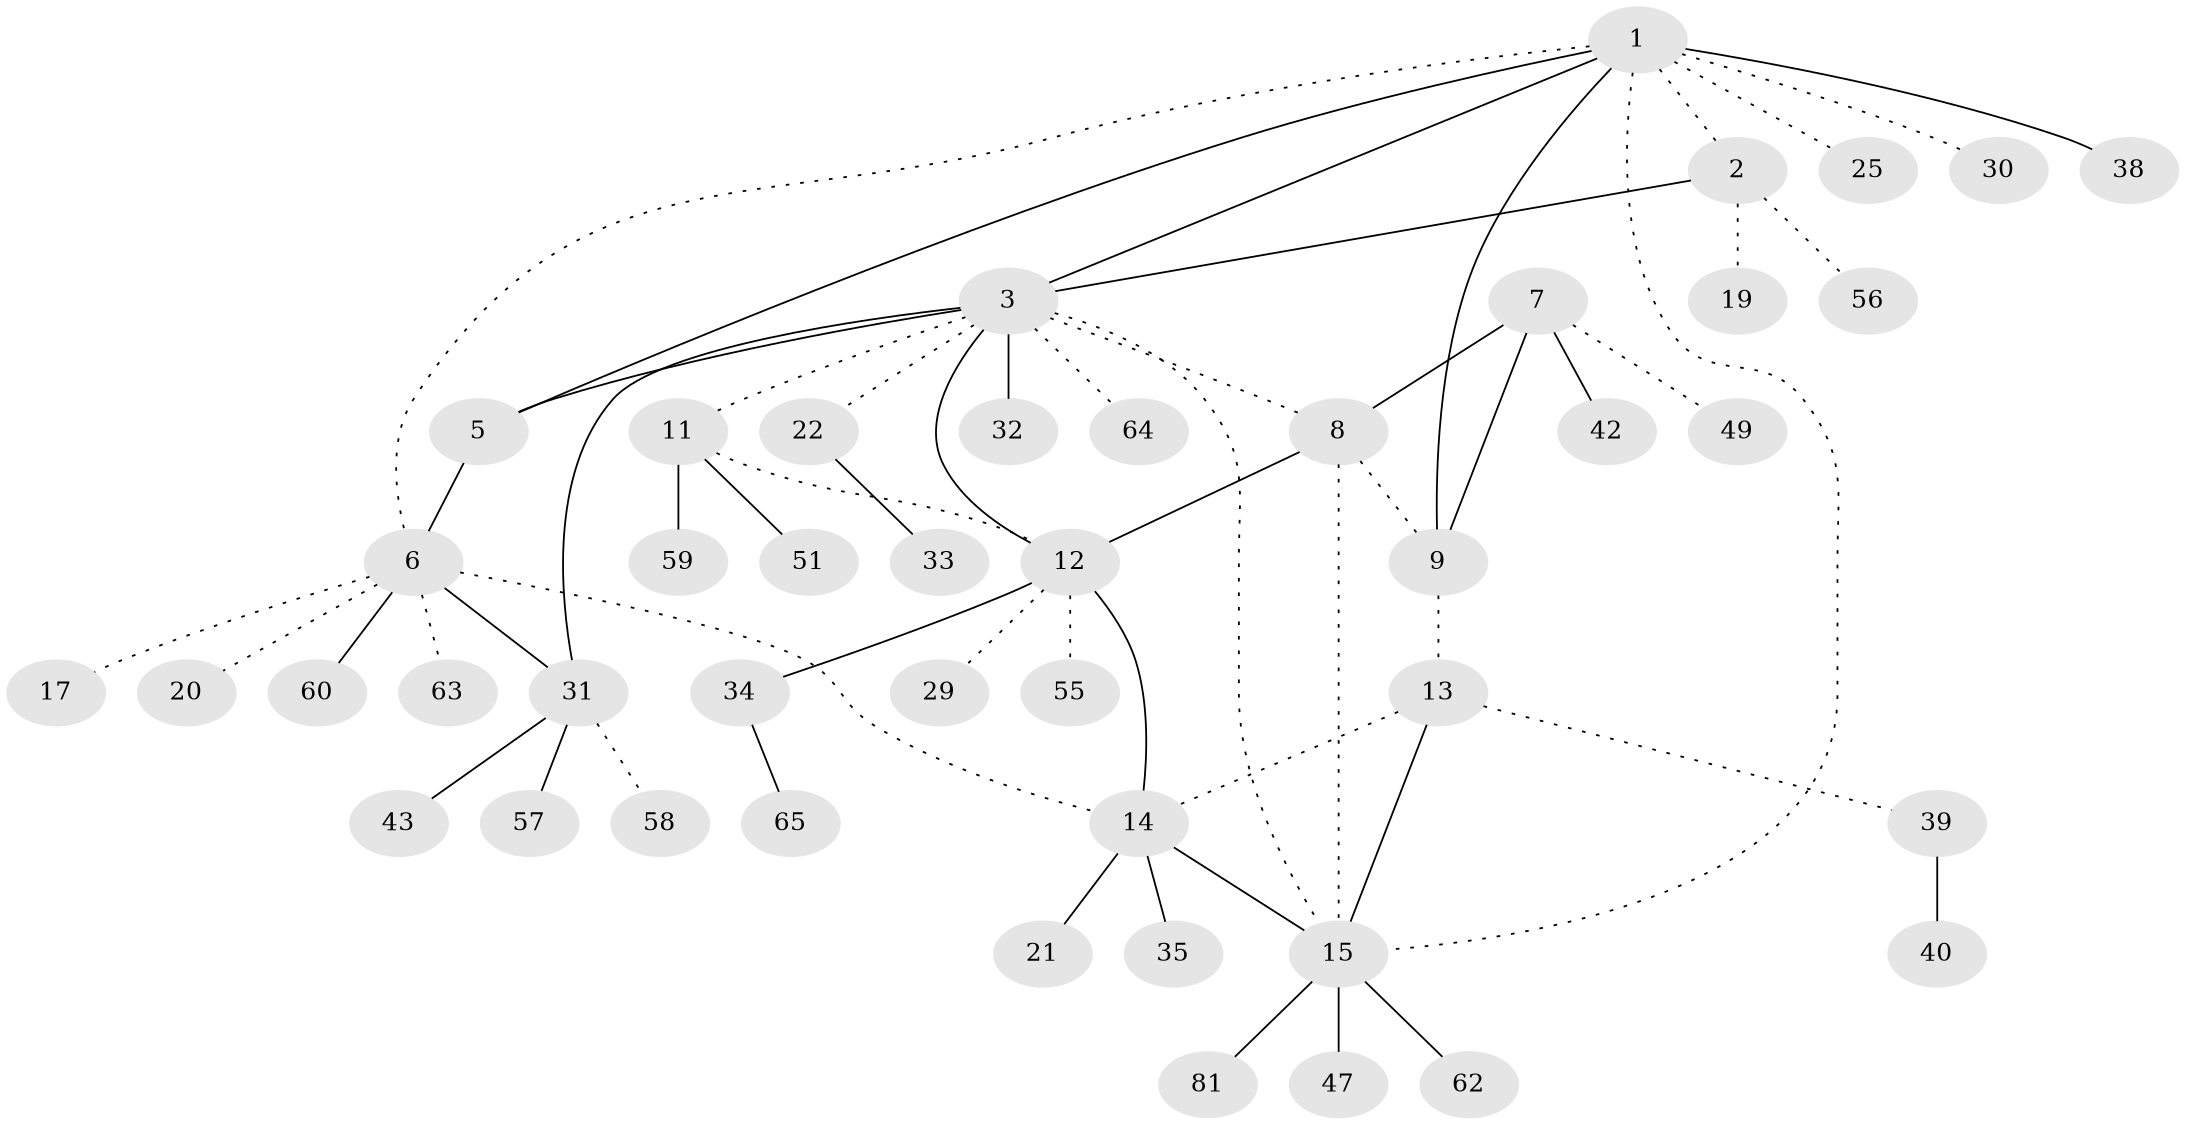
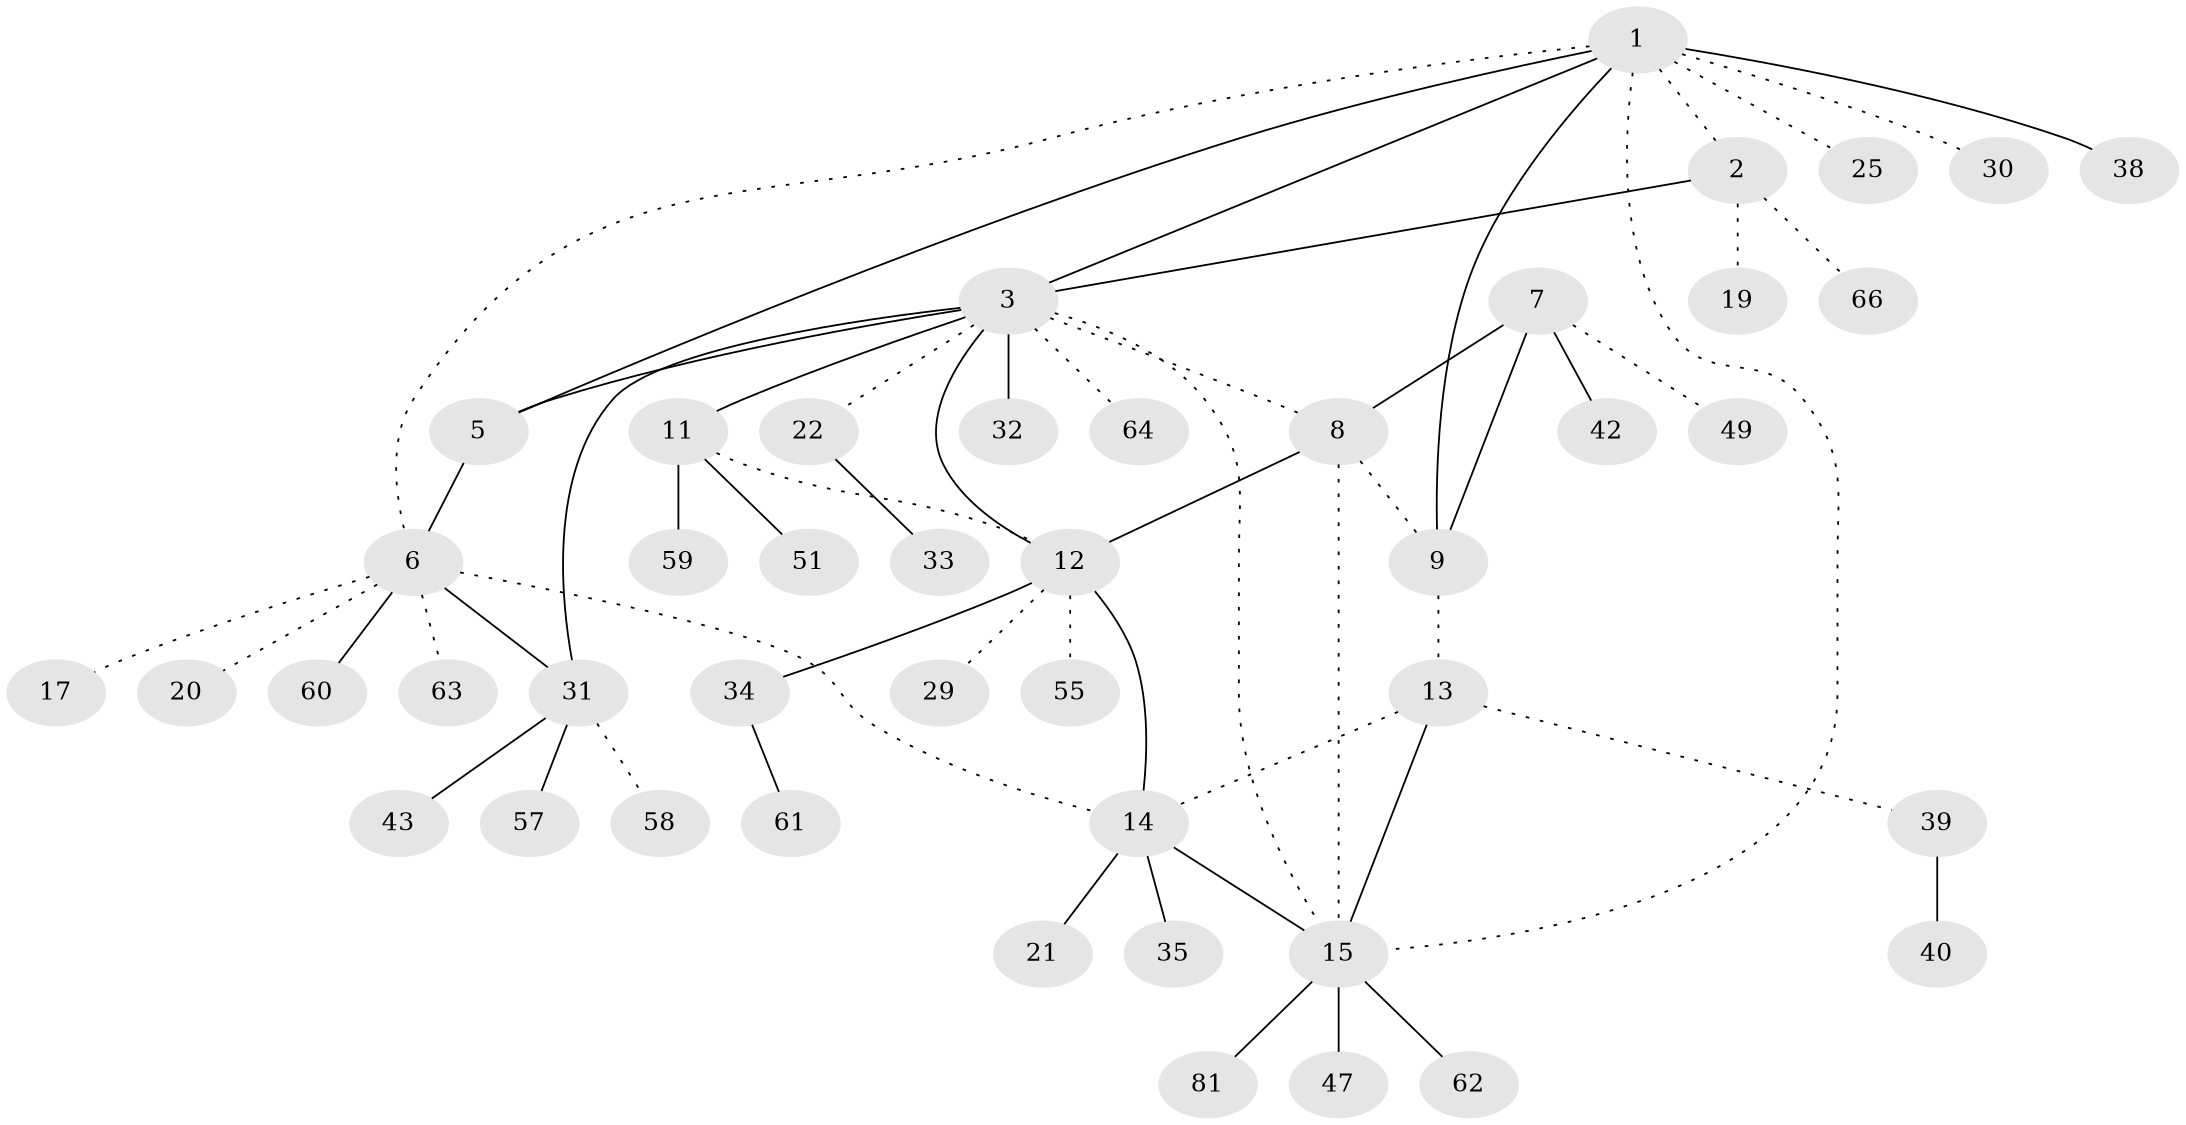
  graph {
    node [color=gray90 style=filled]
    edge [style=solid]
    1 [super="+4"]
    2 [super="+26"]
    3 [super="+10"]
    5
    6 [super="+54"]
    9 [super="+48"]
    25
    30 [super="+36"]
    38 [super="+53"]
    15 [super="+27"]
    19
-   56
+   56 [label=66]
    8 [super="+23"]
    11 [super="+33"]
    12 [super="+18"]
    22
    31 [super="+52"]
    32
    64
    14 [super="+16"]
    17
    20
    60
    63
    13 [super="+24"]
    n26 [label=81]
    47
    62
    51
    59
    29
    34
    55
    n34 [label=33 super="+46"]
    43
    57
    58
    21 [super="+28"]
    35
    7 [super="+50"]
    42
    49
    39 [super="+45"]
-   61 [label=65]
+   61
    40
    1 -- 2 [style=dotted]
    1 -- 3
    1 -- 5
    1 -- 6 [style=dotted]
    1 -- 9
    1 -- 25 [style=dotted]
    1 -- 30 [style=dotted]
    1 -- 38
    1 -- 15 [style=dotted]
    2 -- 3
    2 -- 19 [style=dotted]
    2 -- 56 [style=dotted]
    3 -- 5
    3 -- 15 [style=dotted]
    3 -- 8 [style=dotted]
-   3 -- 11 [style=dotted]
+   3 -- 11
    3 -- 12
    3 -- 22 [style=dotted]
    3 -- 31
    3 -- 32
    3 -- 64 [style=dotted]
    5 -- 6
    6 -- 31
    6 -- 14 [style=dotted]
    6 -- 17 [style=dotted]
    6 -- 20 [style=dotted]
    6 -- 60
    6 -- 63 [style=dotted]
    9 -- 13 [style=dotted]
    15 -- n26
    15 -- 47
    15 -- 62
    8 -- 9 [style=dotted]
    8 -- 15 [style=dotted]
    8 -- 12
    11 -- 12 [style=dotted]
    11 -- 51
    11 -- 59
    12 -- 14
    12 -- 29 [style=dotted]
    12 -- 34
    12 -- 55 [style=dotted]
    22 -- n34
    31 -- 43
    31 -- 57
    31 -- 58 [style=dotted]
    14 -- 15
    14 -- 21
    14 -- 35
    13 -- 15
    13 -- 14 [style=dotted]
    13 -- 39 [style=dotted]
    34 -- 61
    7 -- 9
    7 -- 8
    7 -- 42
    7 -- 49 [style=dotted]
    39 -- 40
  }
